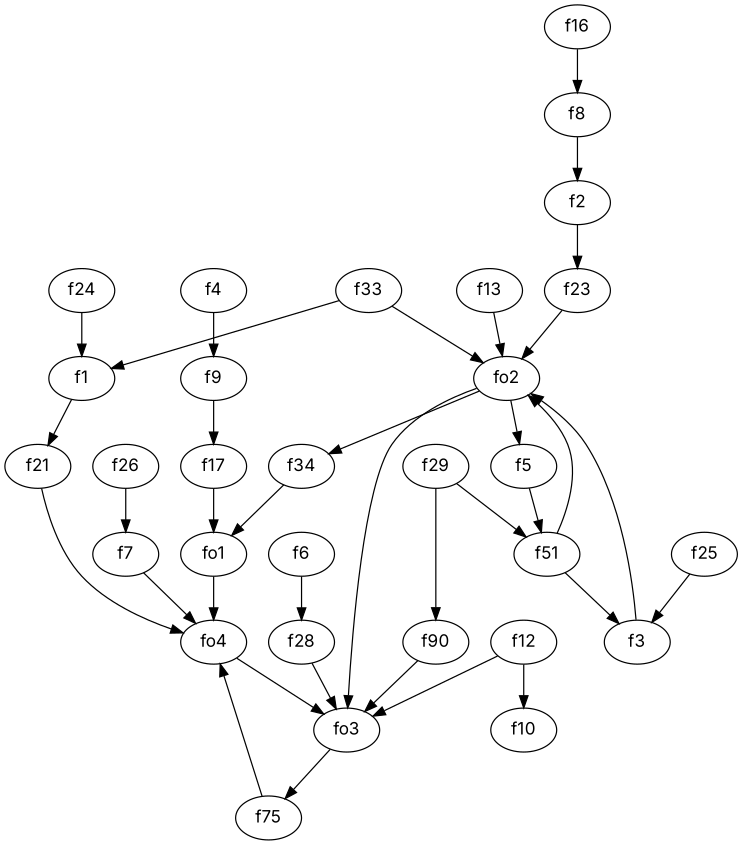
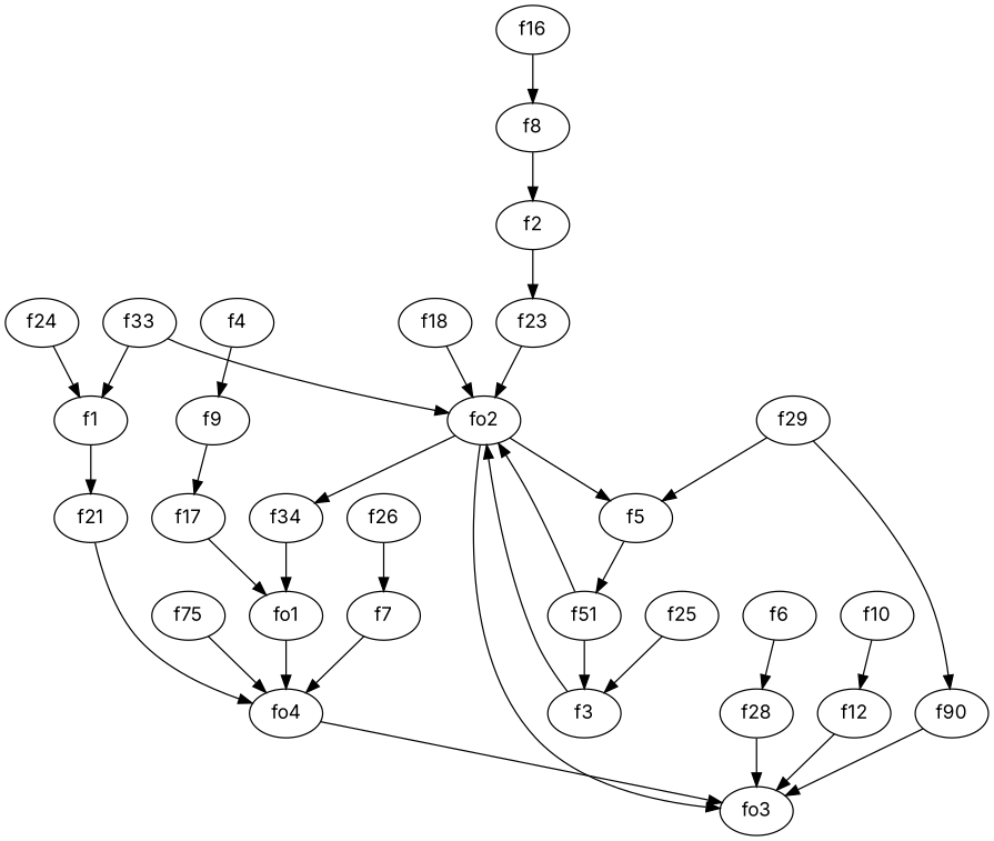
  strict digraph {
    fontname=Inter
    node [fontname=Inter]
    edge [fontname=Inter weight=2]
    f1
    f21
    fo4
    f2
    f23
    fo2
    f3
    f5
    fo3
    n10 [label=f34]
    f4
    f9
    n13 [label=f51]
    n14 [label=f28]
    f6
    f7
    f8
    f17
    fo1
    f10
    f12
    n22 [label=f75]
    n23 [label=f33]
    f16
-   f18 [label=f13]
+   f18
    n26 [label=f29]
    n27 [label=f90]
    f24
    f25
    f26
    f1 -> f21
    f21 -> fo4
    fo4 -> fo3
    f2 -> f23
    f23 -> fo2
    fo2 -> f5
    fo2 -> fo3
    fo2 -> n10
    f3 -> fo2
    f5 -> n13
-   fo3 -> n22
    n10 -> fo1
    f4 -> f9
    f9 -> f17
    n13 -> fo2
    n13 -> f3
    n14 -> fo3
    f6 -> n14
    f7 -> fo4
    f8 -> f2
    f17 -> fo1
    fo1 -> fo4
-   f12 -> f10
+   f10 -> f12
    f12 -> fo3
    n22 -> fo4
    n23 -> f1
    n23 -> fo2
    f16 -> f8
    f18 -> fo2
-   n26 -> n13
+   n26 -> f5
    n26 -> n27
    n27 -> fo3
    f24 -> f1
    f25 -> f3
    f26 -> f7
  }
